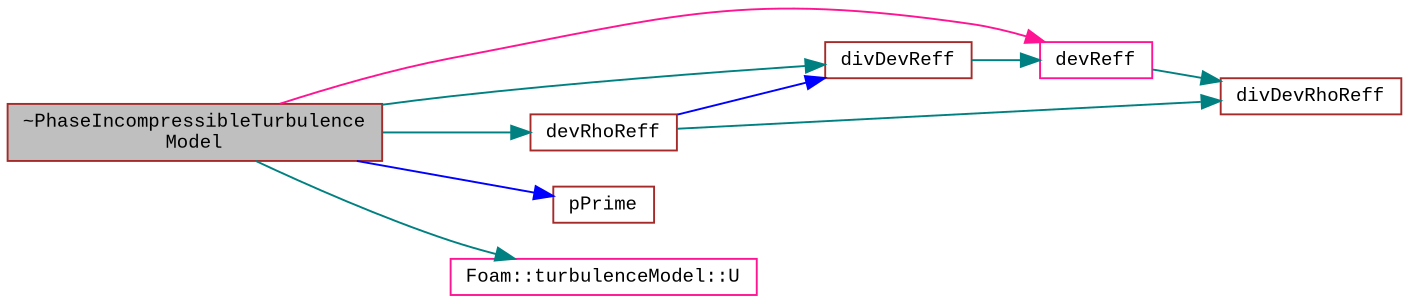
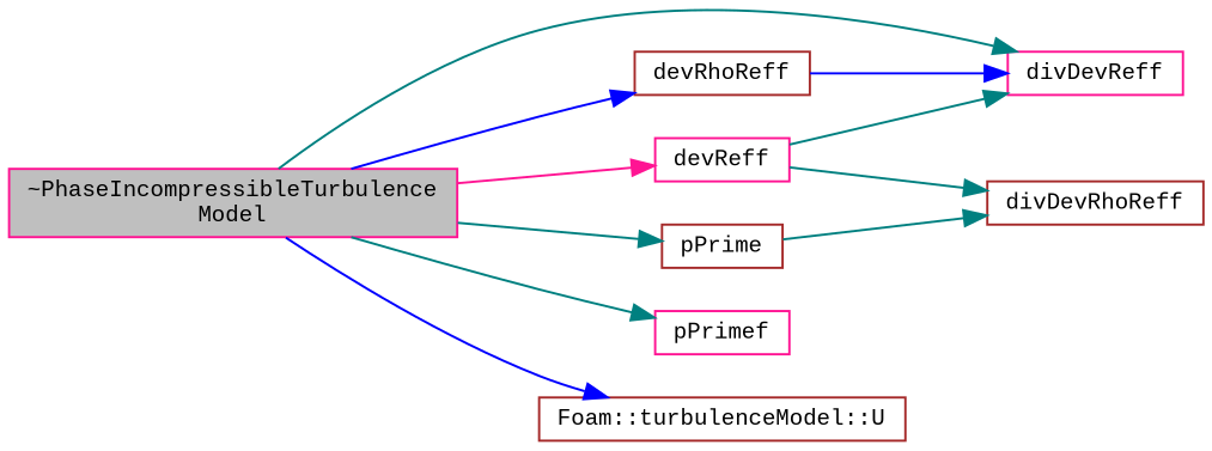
  digraph {
    fontname="Liberation Mono"
    rankdir=LR
    node [color=brown fontname="Liberation Mono" fontsize=10 shape=record]
    edge [color=teal fontname="Liberation Mono" fontsize=10 labelfontname=Helvetica labelfontsize=10 style=solid]
-   n1 [fillcolor=grey75 fontcolor=black height=0.2 label="~PhaseIncompressibleTurbulence\lModel" style=filled width=0.4]
+   n1 [color=deeppink fillcolor=grey75 fontcolor=black height=0.2 label="~PhaseIncompressibleTurbulence\lModel" style=filled width=0.4]
    n2 [color=deeppink height=0.2 label=devReff width=0.4]
-   n3 [height=0.2 label=divDevReff width=0.4]
+   n3 [color=deeppink height=0.2 label=divDevReff width=0.4]
    n4 [height=0.2 label=devRhoReff width=0.4]
    n5 [height=0.2 label=pPrime width=0.4]
-   n7 [color=deeppink height=0.2 label="Foam::turbulenceModel::U" width=0.4]
+   n6 [color=deeppink height=0.2 label=pPrimef width=0.4]
+   n7 [height=0.2 label="Foam::turbulenceModel::U" width=0.4]
    n8 [height=0.2 label=divDevRhoReff width=0.4]
    n1 -> n2 [color=deeppink]
    n1 -> n3
-   n1 -> n4
-   n1 -> n5 [color=blue]
-   n1 -> n7
-   n3 -> n2
+   n1 -> n4 [color=blue]
+   n1 -> n5
+   n1 -> n6
+   n1 -> n7 [color=blue]
+   n2 -> n3
    n2 -> n8
    n4 -> n3 [color=blue]
-   n4 -> n8
+   n5 -> n8
  }
